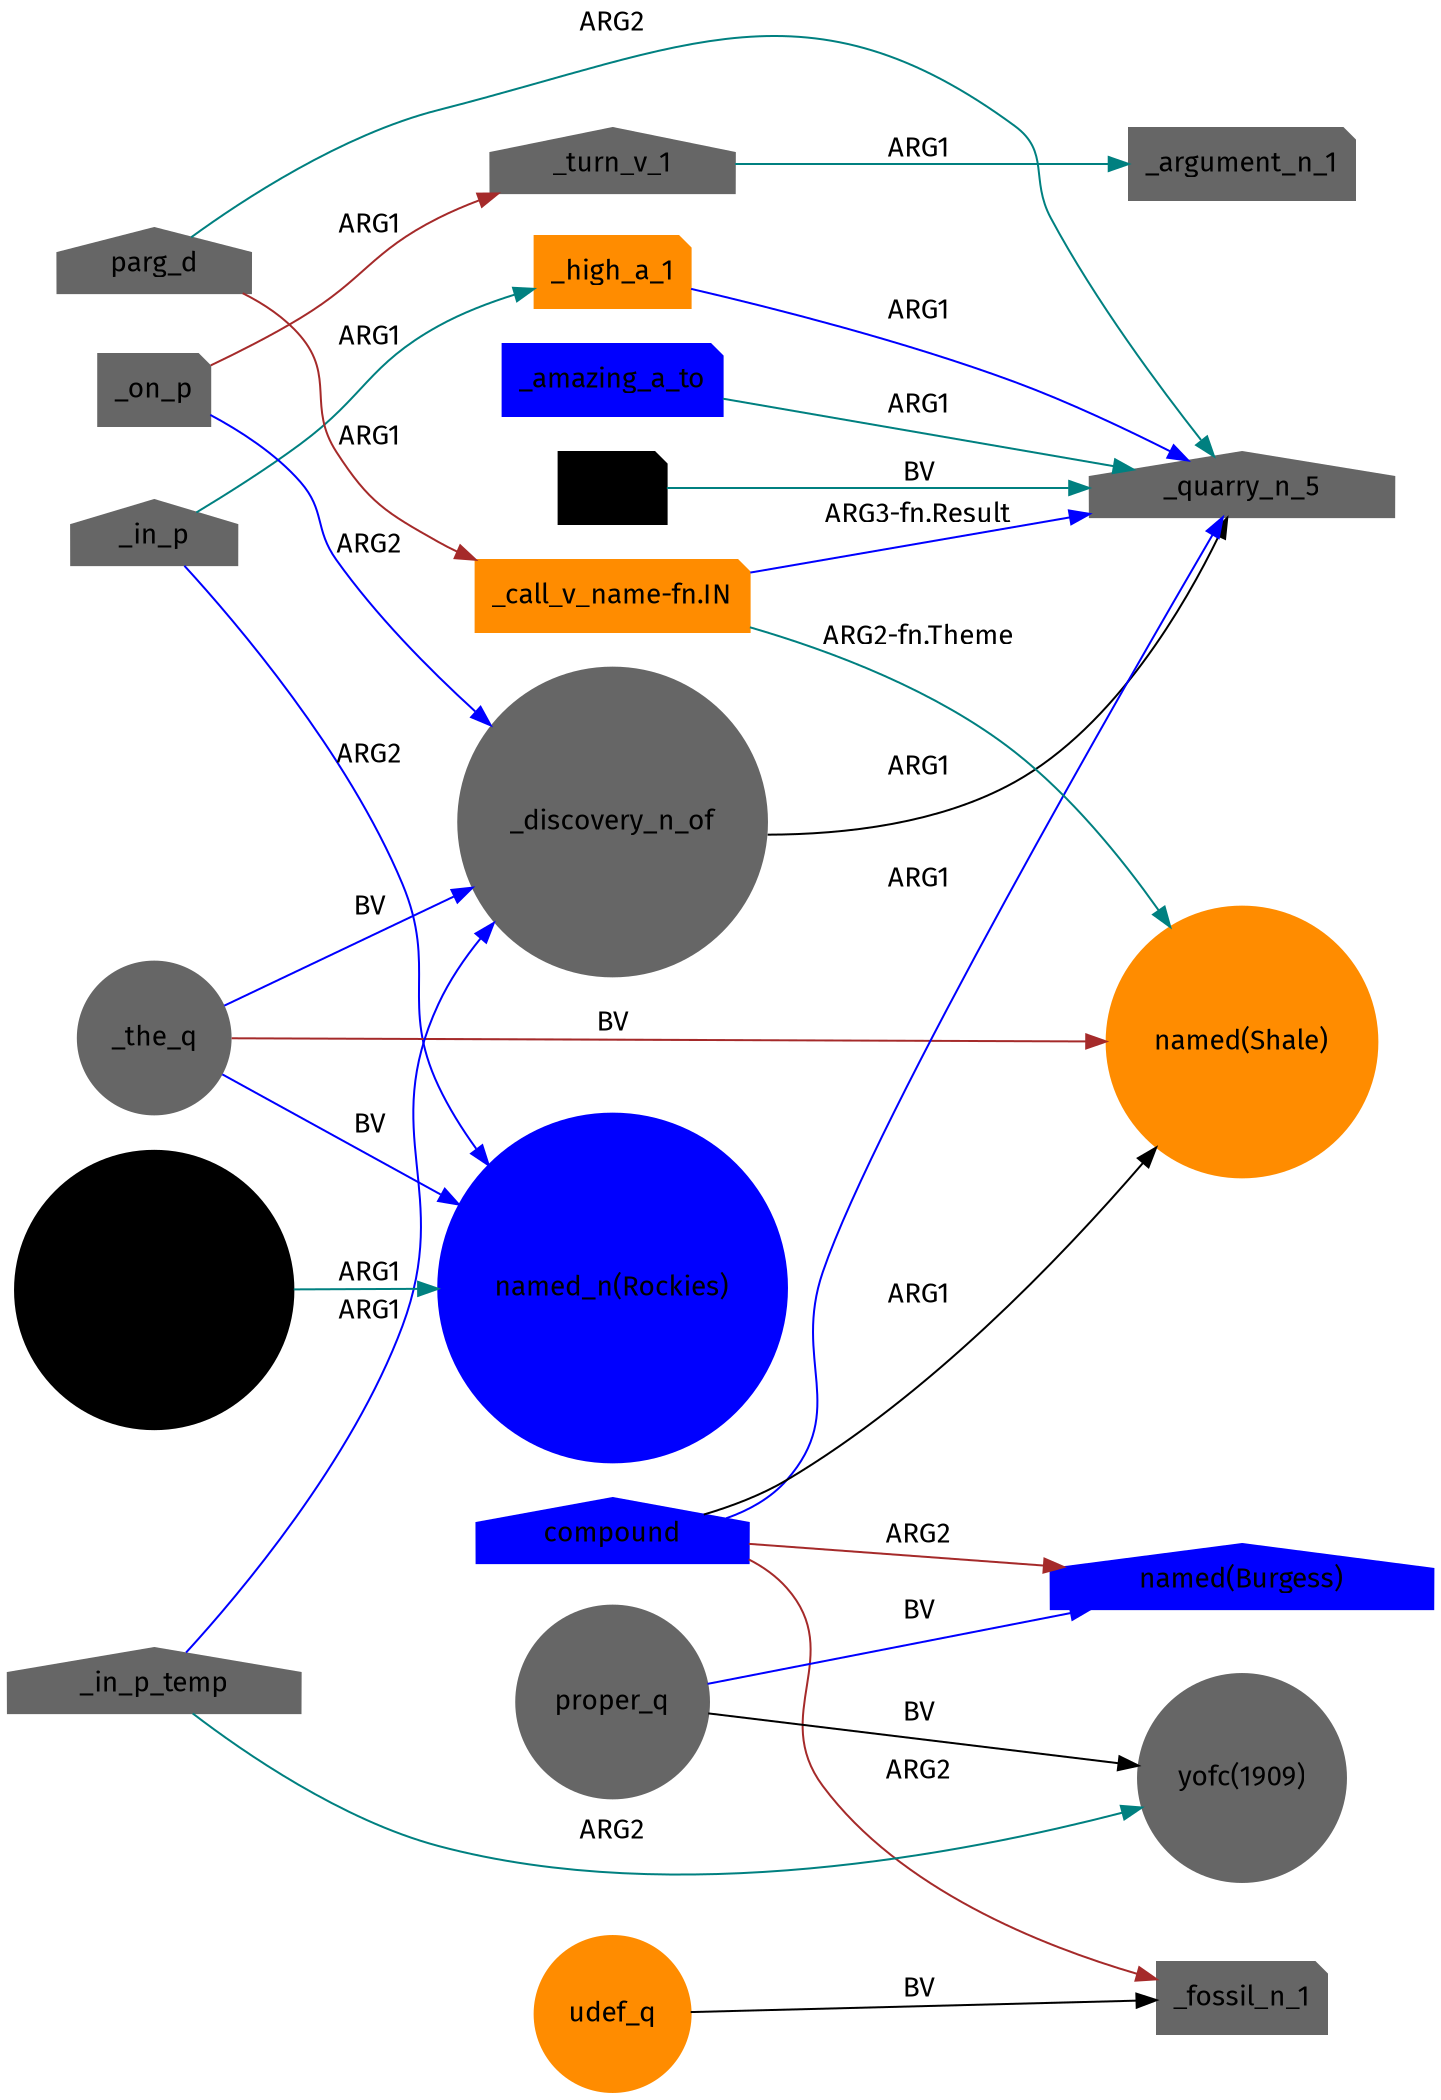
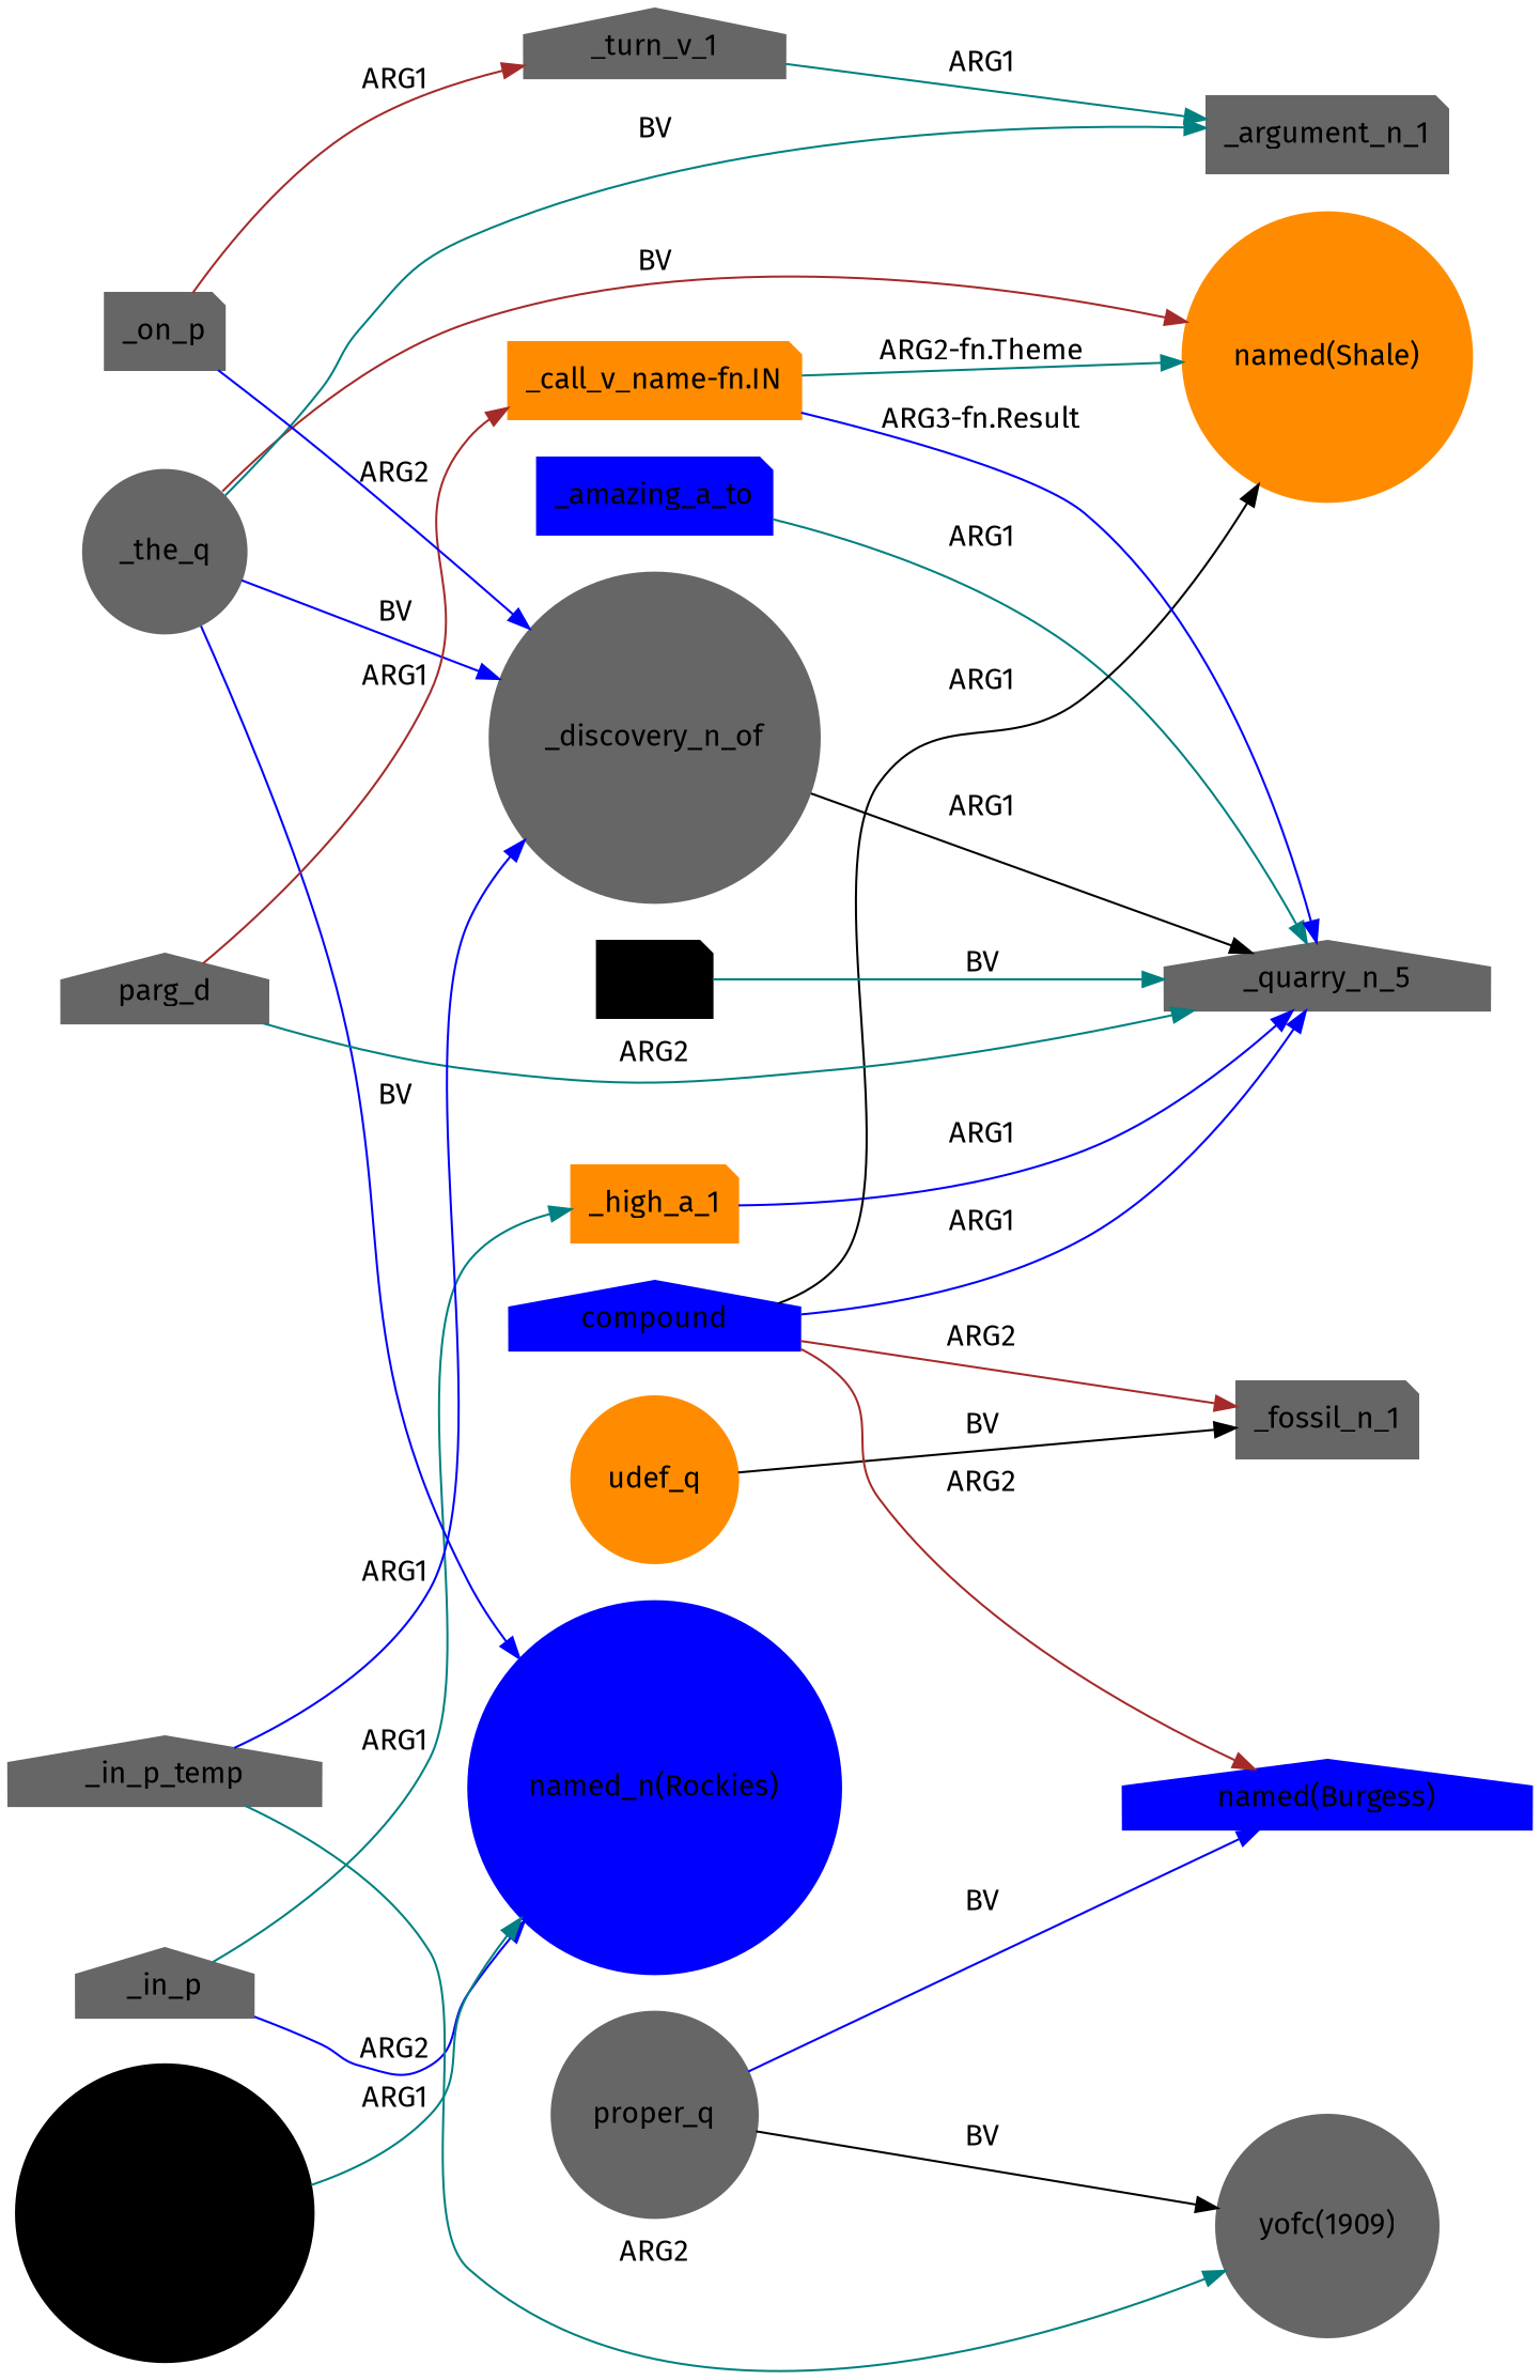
  digraph {
    fontname="Fira Sans"
    rankdir=LR
    node [color=gray40 fontname="Fira Sans" shape=circle style=filled]
    edge [color=teal fontname="Fira Sans"]
    n1 [label=_quarry_n_5 shape=house]
    _discovery_n_of
    udef_q [color=darkorange]
    _fossil_n_1 [shape=note]
    _amazing_a_to [color=blue shape=note]
    _in_p [shape=house]
    _high_a_1 [color=darkorange shape=note]
    "named_n(Rockies)" [color=blue]
    _the_q
    "named(Shale)" [color=darkorange]
    _argument_n_1 [shape=note]
    compound [color=blue shape=house]
    "named(Burgess)" [color=blue shape=house]
    proper_q
    "yofc(1909)"
    _a_q [color=black shape=note]
    "_call_v_name-fn.IN" [color=darkorange shape=note]
    _turn_v_1 [shape=house]
    parg_d [shape=house]
    _on_p [shape=note]
    _in_p_temp [shape=house]
    _canadian_a_1 [color=black]
    _discovery_n_of -> n1 [color=black label=ARG1]
    udef_q -> _fossil_n_1 [color=black label=BV]
    _amazing_a_to -> n1 [label=ARG1]
    _in_p -> _high_a_1 [label=ARG1]
    _in_p -> "named_n(Rockies)" [color=blue label=ARG2]
    _high_a_1 -> n1 [color=blue label=ARG1]
    _the_q -> _discovery_n_of [color=blue label=BV]
    _the_q -> "named_n(Rockies)" [color=blue label=BV]
    _the_q -> "named(Shale)" [color=brown label=BV]
+   _the_q -> _argument_n_1 [label=BV]
    compound -> n1 [color=blue label=ARG1]
    compound -> _fossil_n_1 [color=brown label=ARG2]
    compound -> "named(Shale)" [color=black label=ARG1]
    compound -> "named(Burgess)" [color=brown label=ARG2]
    proper_q -> "named(Burgess)" [color=blue label=BV]
    proper_q -> "yofc(1909)" [color=black label=BV]
    _a_q -> n1 [label=BV]
    "_call_v_name-fn.IN" -> n1 [color=blue label="ARG3-fn.Result"]
    "_call_v_name-fn.IN" -> "named(Shale)" [label="ARG2-fn.Theme"]
    _turn_v_1 -> _argument_n_1 [label=ARG1]
    parg_d -> n1 [label=ARG2]
    parg_d -> "_call_v_name-fn.IN" [color=brown label=ARG1]
    _on_p -> _discovery_n_of [color=blue label=ARG2]
    _on_p -> _turn_v_1 [color=brown label=ARG1]
    _in_p_temp -> _discovery_n_of [color=blue label=ARG1]
    _in_p_temp -> "yofc(1909)" [label=ARG2]
    _canadian_a_1 -> "named_n(Rockies)" [label=ARG1]
  }
